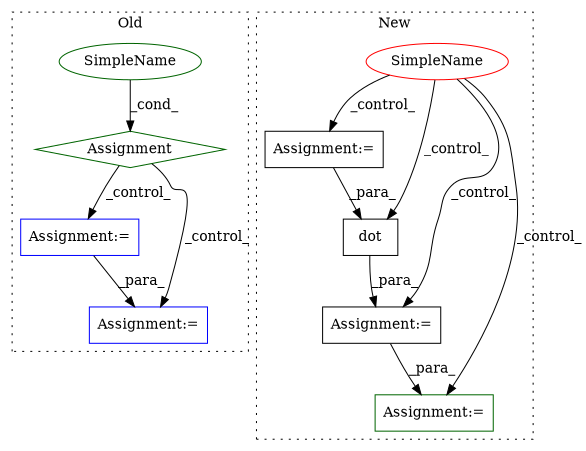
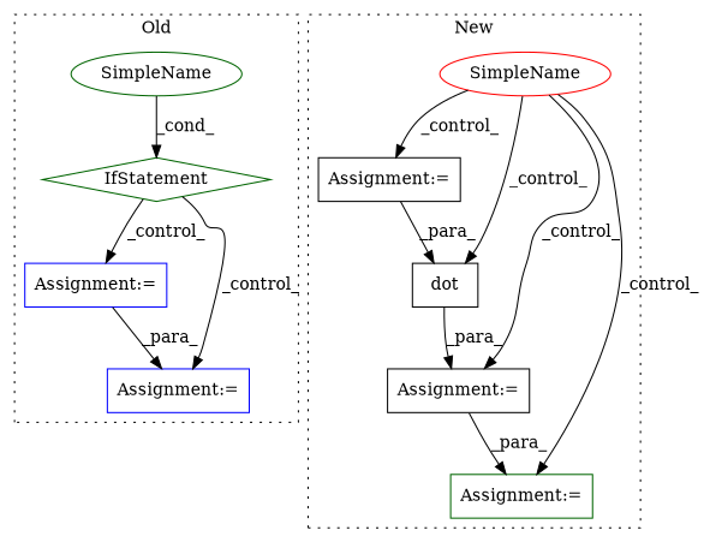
  digraph {
    node [a=7 l=1 shape=box color=darkgreen]
-   n1 [a=25 l="4,2" label=Assignment s="20120,20153" shape=diamond]
+   n1 [a=25 l="4,2" label=IfStatement s="20120,20153" shape=diamond]
    n2 [label="Assignment:=" s=20554 color=blue]
    n3 [a=42 label=SimpleName shape=ellipse l=""]
    n4 [label="Assignment:=" s=20582 color=blue]
    n5 [a=32 l="4,1" label=dot s="26737,26779" color=black]
    n6 [label="Assignment:=" s=26807 color=black]
    n7 [label="Assignment:=" s=26652 color=black]
    n8 [label="Assignment:=" s=26866]
    n9 [a=42 label=SimpleName shape=ellipse color=red l=""]
    subgraph cluster_1 {
      label=Old
      style=dotted
      n1
      n2
      n3
      n4
    }
    subgraph cluster_2 {
      label=New
      style=dotted
      n5
      n6
      n7
      n8
      n9
    }
    n1 -> n2 [label=_control_]
    n1 -> n4 [label=_control_]
    n2 -> n4 [label=_para_]
    n3 -> n1 [label=_cond_]
    n5 -> n6 [label=_para_]
    n6 -> n8 [label=_para_]
    n7 -> n5 [label=_para_]
    n9 -> n5 [label=_control_]
    n9 -> n6 [label=_control_]
    n9 -> n7 [label=_control_]
    n9 -> n8 [label=_control_]
  }
